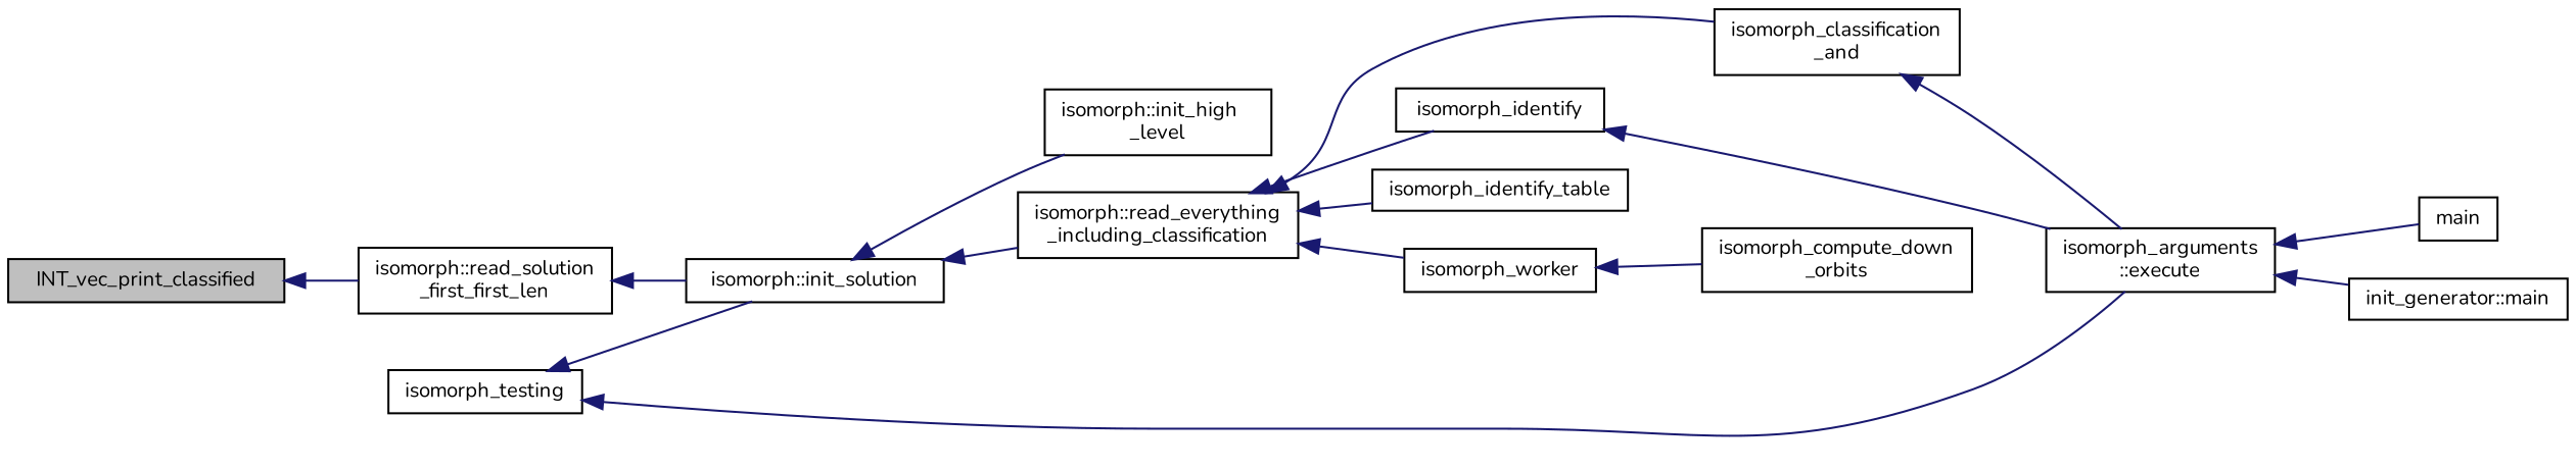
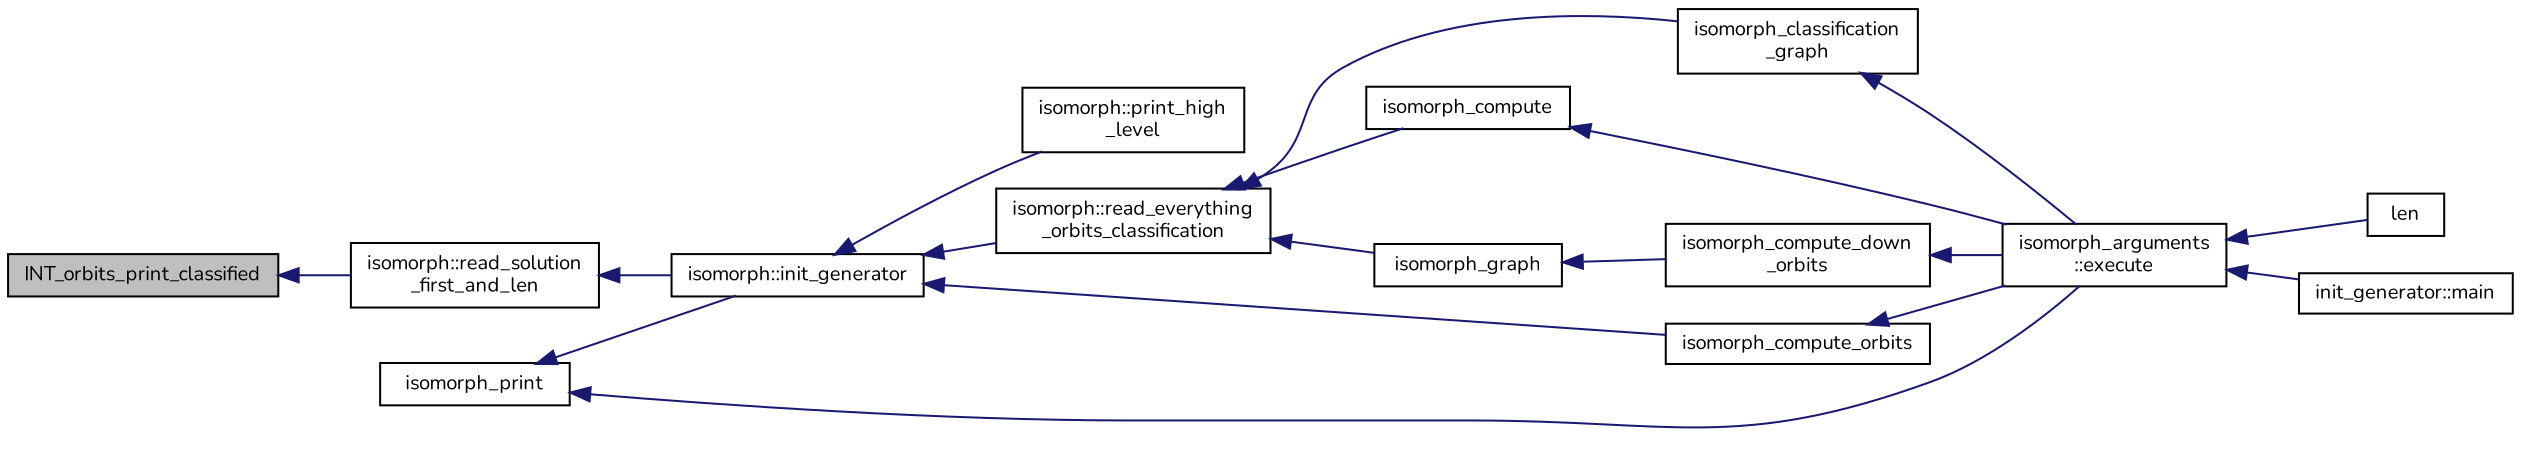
  digraph {
    fontname=Nunito
    rankdir=LR
    node [color=black fillcolor=white fontname=Nunito fontsize=10 shape=record style=filled]
    edge [color=midnightblue dir=back fontname=Nunito fontsize=10 labelfontname=Helvetica labelfontsize=10 style=solid]
-   n1 [fillcolor=grey75 fontcolor=black height=0.2 label=INT_vec_print_classified width=0.4]
-   n2 [height=0.2 label="isomorph::read_solution\l_first_first_len" width=0.4]
-   n3 [height=0.2 label="isomorph::init_solution" width=0.4]
-   n4 [height=0.2 label="isomorph::init_high\l_level" width=0.4]
-   n5 [height=0.2 label="isomorph::read_everything\l_including_classification" width=0.4]
-   n7 [height=0.2 label="isomorph_classification\l_and" width=0.4]
-   n8 [height=0.2 label=isomorph_identify width=0.4]
-   n9 [height=0.2 label=isomorph_identify_table width=0.4]
-   n10 [height=0.2 label=isomorph_worker width=0.4]
+   n1 [fillcolor=grey75 fontcolor=black height=0.2 label=INT_orbits_print_classified width=0.4]
+   n2 [height=0.2 label="isomorph::read_solution\l_first_and_len" width=0.4]
+   n3 [height=0.2 label="isomorph::init_generator" width=0.4]
+   n4 [height=0.2 label="isomorph::print_high\l_level" width=0.4]
+   n5 [height=0.2 label="isomorph::read_everything\l_orbits_classification" width=0.4]
+   n6 [height=0.2 label=isomorph_compute_orbits width=0.4]
+   n7 [height=0.2 label="isomorph_classification\l_graph" width=0.4]
+   n8 [height=0.2 label=isomorph_compute width=0.4]
+   n10 [height=0.2 label=isomorph_graph width=0.4]
    n11 [height=0.2 label="isomorph_arguments\l::execute" width=0.4]
-   n12 [height=0.2 label=isomorph_testing width=0.4]
+   n12 [height=0.2 label=isomorph_print width=0.4]
    n13 [height=0.2 label="isomorph_compute_down\l_orbits" width=0.4]
-   n14 [height=0.2 label=main width=0.4]
+   n14 [height=0.2 label=len width=0.4]
    n15 [height=0.2 label="init_generator::main" width=0.4]
    n1 -> n2
    n2 -> n3
    n3 -> n4
    n3 -> n5
+   n3 -> n6
    n5 -> n7
    n5 -> n8
-   n5 -> n9
    n5 -> n10
+   n6 -> n11
    n7 -> n11
    n8 -> n11
    n10 -> n13
    n11 -> n14
    n11 -> n15
    n12 -> n3
    n12 -> n11
+   n13 -> n11
  }
